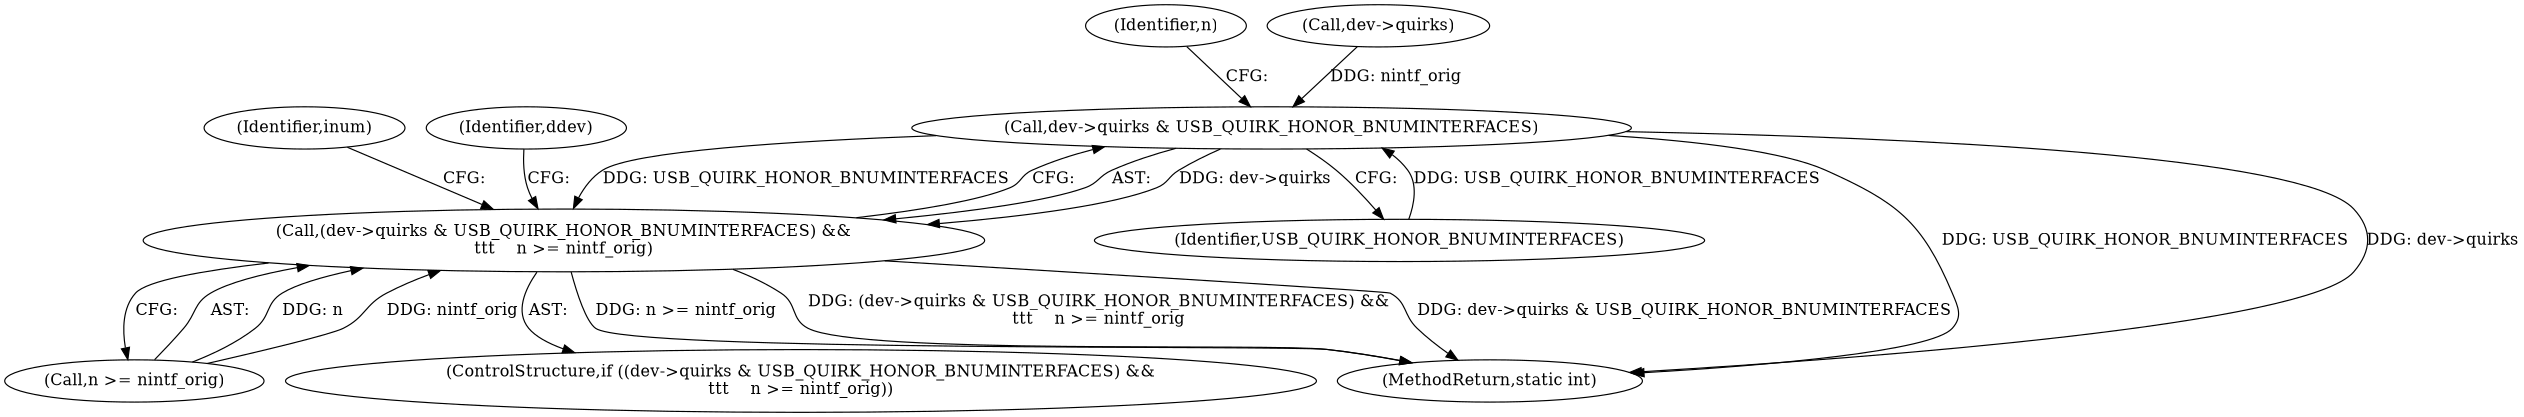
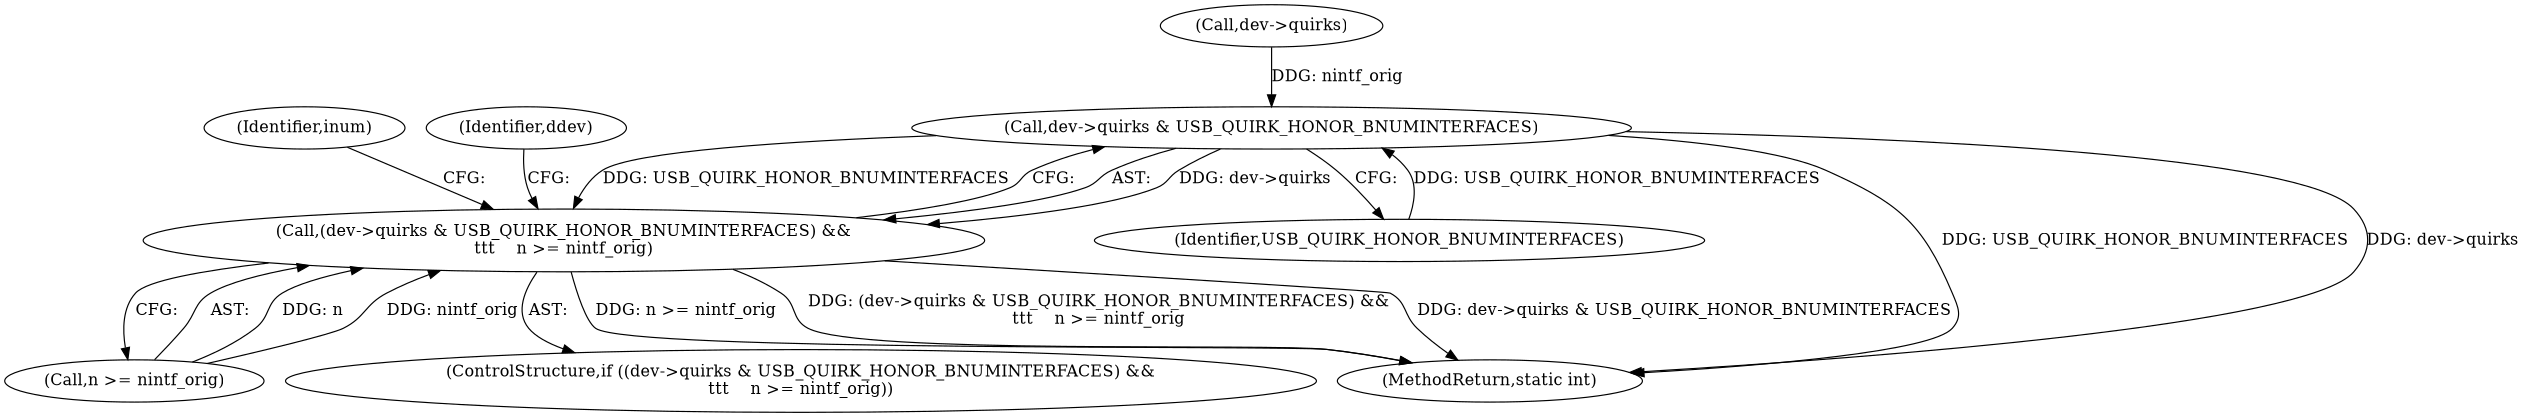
  digraph {
    n1 [label="(Call,dev->quirks & USB_QUIRK_HONOR_BNUMINTERFACES)"]
    n2 [label="(Call,(dev->quirks & USB_QUIRK_HONOR_BNUMINTERFACES) &&\n\t\t\t    n >= nintf_orig)"]
    n3 [label="(Identifier,USB_QUIRK_HONOR_BNUMINTERFACES)"]
    n4 [label="(MethodReturn,static int)"]
    n5 [label="(Call,n >= nintf_orig)"]
    n6 [label="(ControlStructure,if ((dev->quirks & USB_QUIRK_HONOR_BNUMINTERFACES) &&\n\t\t\t    n >= nintf_orig))"]
    n7 [label="(Identifier,inum)"]
-   n8 [label="(Identifier,n)"]
    n9 [label="(Identifier,ddev)"]
    n10 [label="(Call,dev->quirks)"]
    n1 -> n2 [label="AST: "]
    n1 -> n2 [label="DDG: dev->quirks"]
    n1 -> n2 [label="DDG: USB_QUIRK_HONOR_BNUMINTERFACES"]
    n1 -> n3 [label="CFG: "]
    n1 -> n4 [label="DDG: USB_QUIRK_HONOR_BNUMINTERFACES"]
    n1 -> n4 [label="DDG: dev->quirks"]
    n2 -> n1 [label="CFG: "]
    n2 -> n4 [label="DDG: (dev->quirks & USB_QUIRK_HONOR_BNUMINTERFACES) &&\n\t\t\t    n >= nintf_orig"]
    n2 -> n4 [label="DDG: dev->quirks & USB_QUIRK_HONOR_BNUMINTERFACES"]
    n2 -> n4 [label="DDG: n >= nintf_orig"]
    n2 -> n5 [label="CFG: "]
    n2 -> n6 [label="AST: "]
    n3 -> n1 [label="DDG: USB_QUIRK_HONOR_BNUMINTERFACES"]
    n5 -> n2 [label="AST: "]
    n5 -> n2 [label="DDG: n"]
    n5 -> n2 [label="DDG: nintf_orig"]
    n7 -> n2 [label="CFG: "]
-   n8 -> n1 [label="CFG: "]
    n9 -> n2 [label="CFG: "]
    n10 -> n1 [label="DDG: nintf_orig"]
  }
